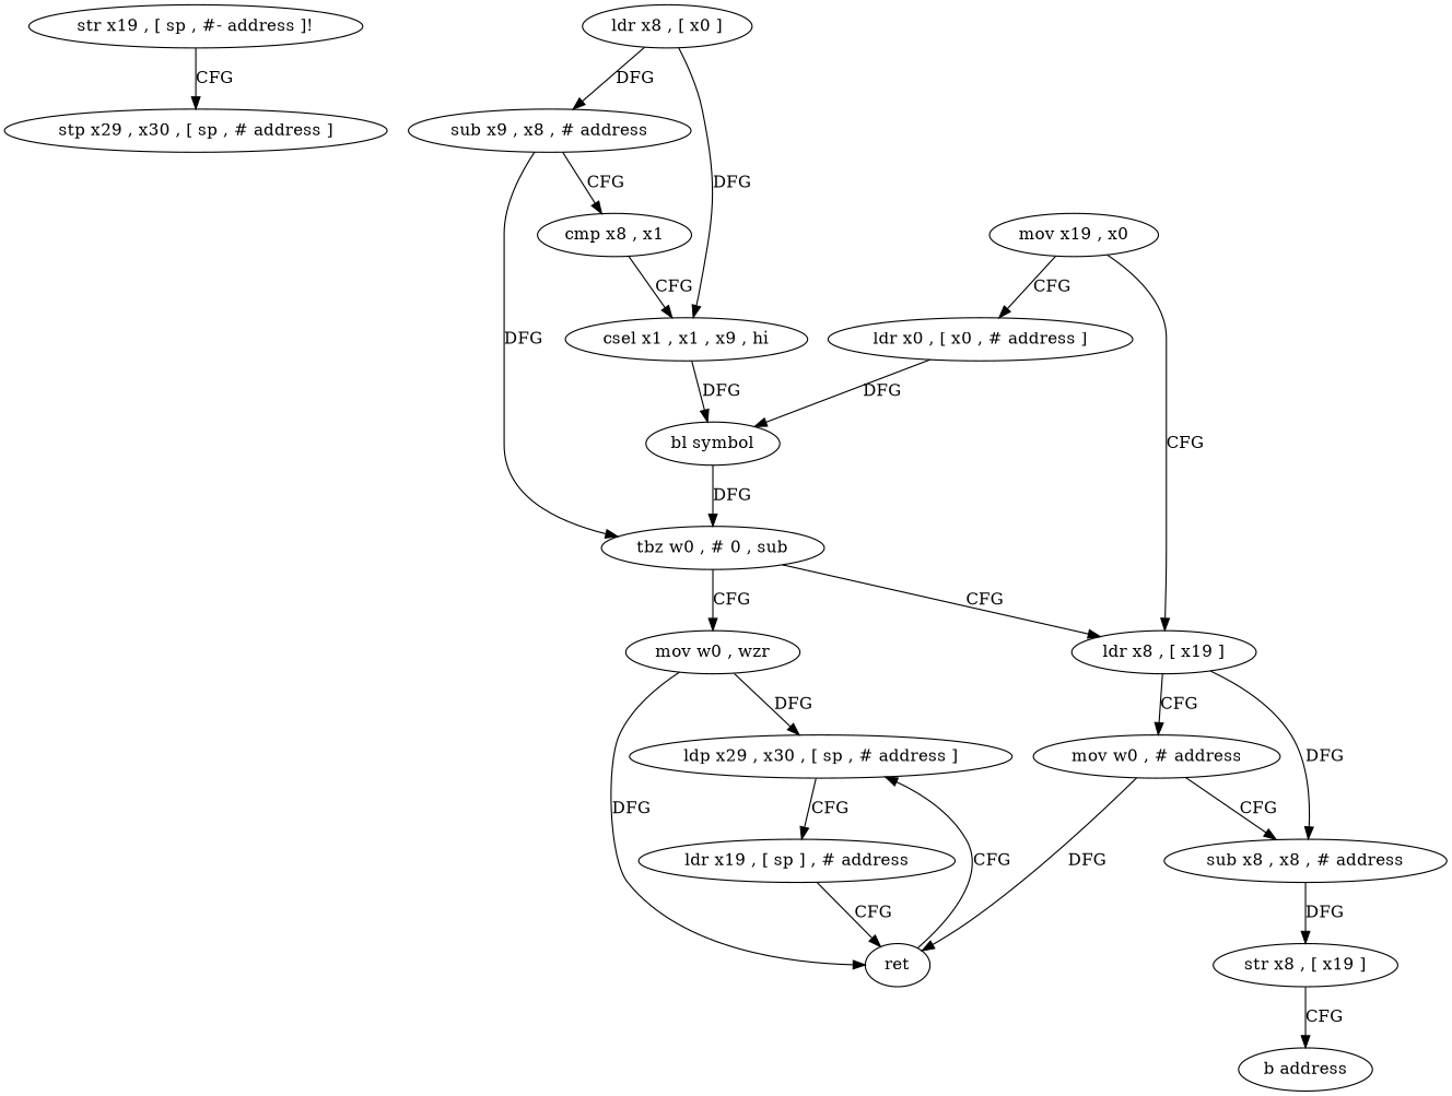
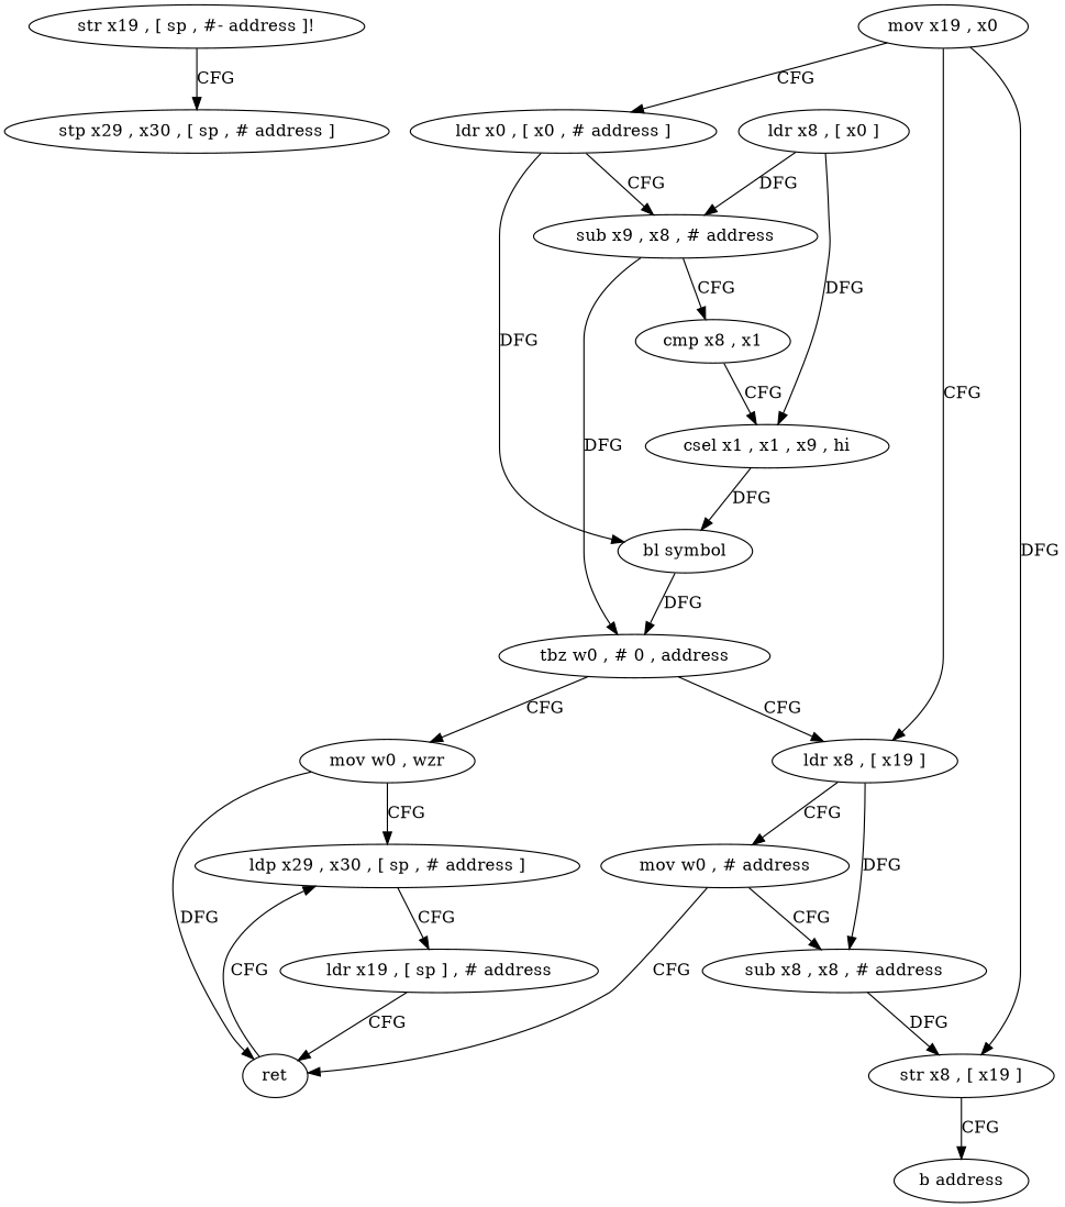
  digraph {
    n1 [label="str x19 , [ sp , #- address ]!"]
    n2 [label="stp x29 , x30 , [ sp , # address ]"]
    n3 [label="ldr x8 , [ x0 ]"]
    n4 [label="sub x9 , x8 , # address"]
    n5 [label="csel x1 , x1 , x9 , hi"]
    n6 [label="cmp x8 , x1"]
-   n7 [label="tbz w0 , # 0 , sub"]
+   n7 [label="tbz w0 , # 0 , address"]
    n8 [label="bl symbol"]
    n9 [label="mov w0 , wzr"]
    n10 [label="ldp x29 , x30 , [ sp , # address ]"]
    n11 [label=ret]
    n12 [label="mov x19 , x0"]
    n13 [label="ldr x0 , [ x0 , # address ]"]
    n14 [label="ldr x8 , [ x19 ]"]
    n15 [label="str x8 , [ x19 ]"]
    n16 [label="ldr x19 , [ sp ] , # address"]
    n17 [label="mov w0 , # address"]
    n18 [label="sub x8 , x8 , # address"]
    n19 [label="b address"]
    n1 -> n2 [label=CFG]
    n3 -> n4 [label=DFG]
    n3 -> n5 [label=DFG]
    n4 -> n6 [label=CFG]
    n4 -> n7 [label=DFG]
    n5 -> n8 [label=DFG]
    n6 -> n5 [label=CFG]
    n7 -> n9 [label=CFG]
    n7 -> n14 [label=CFG]
    n8 -> n7 [label=DFG]
-   n9 -> n10 [label=DFG]
+   n9 -> n10 [label=CFG]
    n9 -> n11 [label=DFG]
    n10 -> n16 [label=CFG]
    n11 -> n10 [label=CFG]
    n12 -> n13 [label=CFG]
    n12 -> n14 [label=CFG]
+   n12 -> n15 [label=DFG]
+   n13 -> n4 [label=CFG]
    n13 -> n8 [label=DFG]
    n14 -> n17 [label=CFG]
    n14 -> n18 [label=DFG]
    n15 -> n19 [label=CFG]
    n16 -> n11 [label=CFG]
-   n17 -> n11 [label=DFG]
+   n17 -> n11 [label=CFG]
    n17 -> n18 [label=CFG]
    n18 -> n15 [label=DFG]
  }
